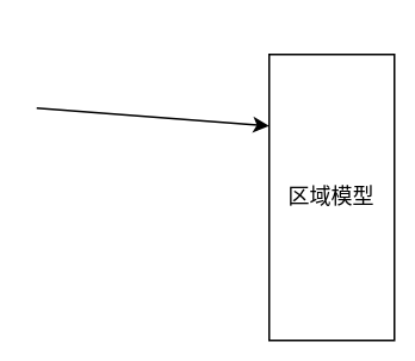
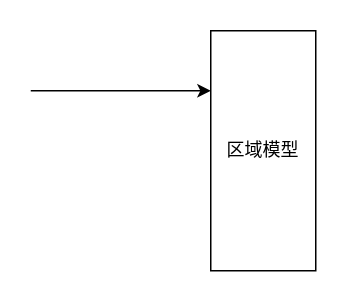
  <mxCell id="0" />
  <mxCell id="1" parent="0" />
- <mxCell id="2" value="区域模型" style="rounded=0;whiteSpace=wrap;html=1;" vertex="1" parent="1"><mxGeometry x="150" y="30" width="70" height="160" as="geometry" /></mxCell>
+ <mxCell id="2" value="区域模型" style="rounded=0;whiteSpace=wrap;html=1;" vertex="1" parent="1"><mxGeometry x="140" y="20" width="70" height="160" as="geometry" /></mxCell>
  <mxCell id="3" value="" style="endArrow=classic;html=1;rounded=0;entryX=0;entryY=0.25;entryDx=0;entryDy=0;" edge="1" parent="1" target="2"><mxGeometry width="50" height="50" relative="1" as="geometry"><mxPoint x="20" y="60" as="sourcePoint" /><mxPoint x="160" y="140" as="targetPoint" /></mxGeometry></mxCell>
